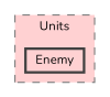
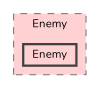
  digraph {
    compound=true
    fontname=Nunito
    n1 [color=grey25 fillcolor="#ffd1d2" fontname=Nunito fontsize=10 height=0.2 label=Enemy shape=box style="filled,bold" width=0.4]
    subgraph cluster_1 {
      bgcolor="#ffd1d2"
      fontsize=10
-     label=Units
+     label=Enemy
      pencolor=grey50
      style="filled,dashed"
      n1
    }
  }
